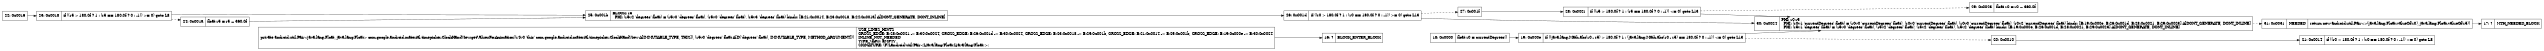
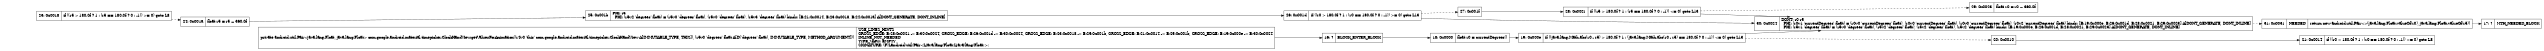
  digraph {
    rankdir=LR
    node [shape=record]
    n1 [label="{16\:\ ?|BLOCK_ENTER_BLOCK\l}"]
    n2 [label="{18\:\ 0x0000|float r0 = currentDegrees()\l}"]
    n3 [label="{19\:\ 0x000e|if ((java.lang.Math.abs(r0 \- r5) \> 180.0f ? 1 : (java.lang.Math.abs(r0 \- r5) == 180.0f ? 0 : \-1)) \<= 0) goto L13\l}"]
    n4 [label="{20\:\ 0x0010}"]
-   n5 [label="{30\:\ 0x0024|PHI: r0 r5 \l  PHI: (r0v1 'currentDegrees' float) = (r0v0 'currentDegrees' float), (r0v0 'currentDegrees' float), (r0v0 'currentDegrees' float), (r0v2 'currentDegrees' float) binds: [B:19:0x000e, B:26:0x001d, B:28:0x0021, B:29:0x0023] A[DONT_GENERATE, DONT_INLINE]\l  PHI: (r5v1 'degrees' float) = (r5v0 'degrees' float), (r5v2 'degrees' float), (r5v2 'degrees' float), (r5v2 'degrees' float) binds: [B:19:0x000e, B:26:0x001d, B:28:0x0021, B:29:0x0023] A[DONT_GENERATE, DONT_INLINE]\l}"]
+   n5 [label="{30\:\ 0x0024|DONT: r0 r5 \l  PHI: (r0v1 'currentDegrees' float) = (r0v0 'currentDegrees' float), (r0v0 'currentDegrees' float), (r0v0 'currentDegrees' float), (r0v2 'currentDegrees' float) binds: [B:19:0x000e, B:26:0x001d, B:28:0x0021, B:29:0x0023] A[DONT_GENERATE, DONT_INLINE]\l  PHI: (r5v1 'degrees' float) = (r5v0 'degrees' float), (r5v2 'degrees' float), (r5v2 'degrees' float), (r5v2 'degrees' float) binds: [B:19:0x000e, B:26:0x001d, B:28:0x0021, B:29:0x0023] A[DONT_GENERATE, DONT_INLINE]\l}"]
    n6 [label="{21\:\ 0x0014|if ((r0 \> 180.0f ? 1 : (r0 == 180.0f ? 0 : \-1)) \<= 0) goto L8\l}"]
    n7 [label="{31\:\ 0x0031|NEEDED\l|return new android.util.Pair\<\>(java.lang.Float.valueOf(r0), java.lang.Float.valueOf(r5))\l}"]
-   n8 [label="{22\:\ 0x0016}"]
    n9 [label="{23\:\ 0x0018|if ((r5 \> 180.0f ? 1 : (r5 == 180.0f ? 0 : \-1)) \>= 0) goto L8\l}"]
-   n10 [label="{25\:\ 0x001b|BLOCK: r5 \l  PHI: (r5v2 'degrees' float) = (r5v0 'degrees' float), (r5v0 'degrees' float), (r5v3 'degrees' float) binds: [B:21:0x0014, B:23:0x0018, B:24:0x001a] A[DONT_GENERATE, DONT_INLINE]\l}"]
+   n10 [label="{25\:\ 0x001b|PHI: r5 \l  PHI: (r5v2 'degrees' float) = (r5v0 'degrees' float), (r5v0 'degrees' float), (r5v3 'degrees' float) binds: [B:21:0x0014, B:23:0x0018, B:24:0x001a] A[DONT_GENERATE, DONT_INLINE]\l}"]
    n11 [label="{26\:\ 0x001d|if ((r0 \> 180.0f ? 1 : (r0 == 180.0f ? 0 : \-1)) \>= 0) goto L13\l}"]
    n12 [label="{24\:\ 0x001a|float r5 = r5 + 360.0f\l}"]
    n13 [label="{27\:\ 0x001f}"]
    n14 [label="{28\:\ 0x0021|if ((r5 \> 180.0f ? 1 : (r5 == 180.0f ? 0 : \-1)) \<= 0) goto L13\l}"]
    n15 [label="{29\:\ 0x0023|float r0 = r0 + 360.0f\l}"]
    n16 [label="{17\:\ ?|MTH_NEEDED_BLOCK\l}"]
    n17 [label="{private android.util.Pair\<java.lang.Float, java.lang.Float\> com.google.android.material.timepicker.ClockHandView.getValuesForAnimation((r4v0 'this' com.google.android.material.timepicker.ClockHandView A[IMMUTABLE_TYPE, THIS]), (r5v0 'degrees' float A[D('degrees' float), IMMUTABLE_TYPE, METHOD_ARGUMENT]))  | USE_LINES_HINTS\lCROSS_EDGE: B:28:0x0021 \-\> B:30:0x0024, CROSS_EDGE: B:26:0x001d \-\> B:30:0x0024, CROSS_EDGE: B:23:0x0018 \-\> B:25:0x001b, CROSS_EDGE: B:21:0x0014 \-\> B:25:0x001b, CROSS_EDGE: B:19:0x000e \-\> B:30:0x0024\lINLINE_NOT_NEEDED\lTYPE_VARS: EMPTY\lSIGNATURE: (F)Landroid\/util\/Pair\<Ljava\/lang\/Float;Ljava\/lang\/Float;\>;\l}"]
+   n1 -> n2
    n2 -> n3
    n3 -> n4 [style=dashed]
    n3 -> n5
    n4 -> n6
    n5 -> n7 [style=dashed]
    n7 -> n16
-   n8 -> n9
-   n9 -> n10
    n9 -> n12 [style=dashed]
    n10 -> n11
    n11 -> n5
    n11 -> n13 [style=dashed]
    n12 -> n10
    n13 -> n14
    n14 -> n5
    n14 -> n15 [style=dashed]
    n17 -> n1
  }
